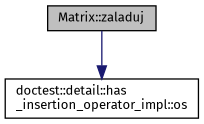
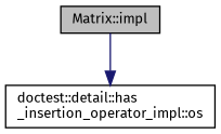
  digraph {
    rankdir=TB
    fontname="Fira Sans"
    node [color=black fontname="Fira Sans" fontsize=10 shape=record style=filled]
-   n1 [fillcolor=grey75 fontcolor=black height=0.2 label="Matrix::zaladuj" width=0.4]
+   n1 [fillcolor=grey75 fontcolor=black height=0.2 label="Matrix::impl" width=0.4]
    n2 [fillcolor=white height=0.2 label="doctest::detail::has\l_insertion_operator_impl::os" width=0.4]
    n1 -> n2 [color=midnightblue fontname="Fira Sans" fontsize=10 labelfontname=Helvetica labelfontsize=10 style=solid]
  }
